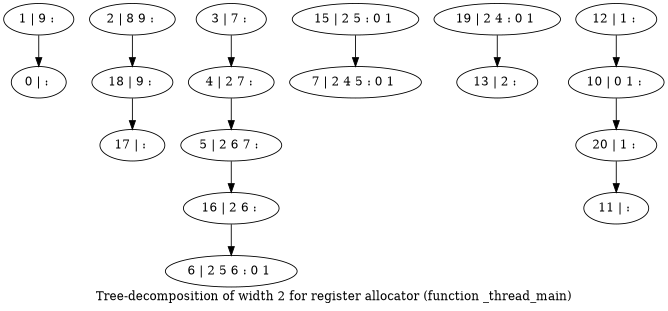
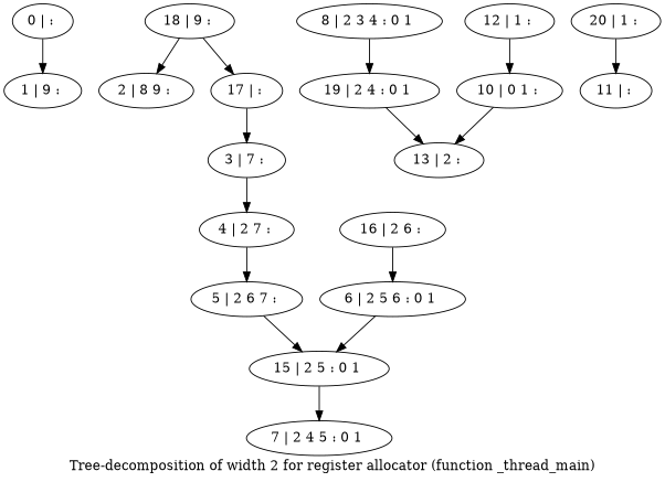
  digraph {
    label="Tree-decomposition of width 2 for register allocator (function _thread_main)"
    n1 [label="0 | : "]
    n2 [label="1 | 9 : "]
    n3 [label="2 | 8 9 : "]
    n4 [label="18 | 9 : "]
    n5 [label="17 | : "]
    n6 [label="3 | 7 : "]
    n7 [label="4 | 2 7 : "]
    n8 [label="5 | 2 6 7 : "]
    n9 [label="16 | 2 6 : "]
    n10 [label="6 | 2 5 6 : 0 1 "]
    n11 [label="15 | 2 5 : 0 1 "]
    n12 [label="7 | 2 4 5 : 0 1 "]
+   n13 [label="8 | 2 3 4 : 0 1 "]
    n14 [label="19 | 2 4 : 0 1 "]
    n15 [label="13 | 2 : "]
    n16 [label="12 | 1 : "]
    n17 [label="10 | 0 1 : "]
    n18 [label="20 | 1 : "]
    n19 [label="11 | : "]
-   n2 -> n1
-   n3 -> n4
+   n1 -> n2
+   n4 -> n3
    n4 -> n5
+   n5 -> n6
    n6 -> n7
    n7 -> n8
-   n8 -> n9
+   n8 -> n11
    n9 -> n10
+   n10 -> n11
    n11 -> n12
+   n13 -> n14
    n14 -> n15
    n16 -> n17
-   n17 -> n18
+   n17 -> n15
    n18 -> n19
  }
